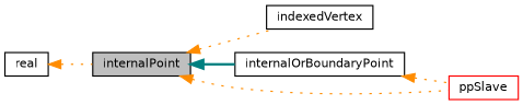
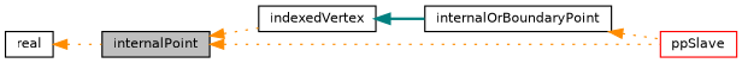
  digraph {
    rankdir=LR
    node [color=black fontname=Helvetica fontsize=10 shape=record]
    edge [color=darkorange dir=back fontname=Helvetica fontsize=10 labelfontname=Helvetica labelfontsize=10 style=dotted]
    n1 [fillcolor=grey75 fontcolor=black height=0.2 label=internalPoint style=filled width=0.4]
    n2 [height=0.2 label=indexedVertex width=0.4]
    n3 [height=0.2 label=internalOrBoundaryPoint width=0.4]
    n4 [color=red height=0.2 label=ppSlave width=0.4]
    n5 [height=0.2 label=real width=0.4]
    n1 -> n2
-   n1 -> n3 [color=teal style=bold]
+   n2 -> n3 [color=teal style=bold]
    n1 -> n4
    n3 -> n4
    n5 -> n1
  }
